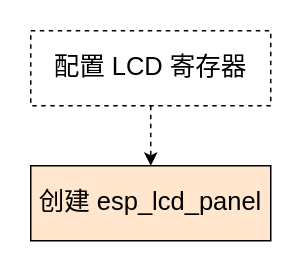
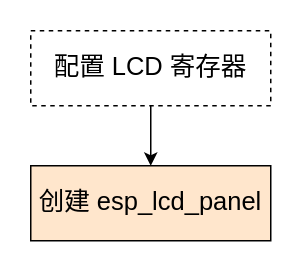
  <mxCell id="0" />
  <mxCell id="1" parent="0" />
  <mxCell id="2" value="创建 esp_lcd_panel" style="whiteSpace=wrap;html=1;fillColor=#ffe6cc;fontColor=#000000;strokeColor=#000000;fontSize=17;" parent="1" vertex="1"><mxGeometry x="20" y="110" width="160" height="50" as="geometry" /></mxCell>
- <mxCell id="3" style="edgeStyle=none;html=1;entryX=0.5;entryY=0;entryDx=0;entryDy=0;strokeColor=#000000;dashed=1;" edge="1" parent="1" source="4" target="2"><mxGeometry relative="1" as="geometry" /></mxCell>
+ <mxCell id="3" style="edgeStyle=none;html=1;entryX=0.5;entryY=0;entryDx=0;entryDy=0;strokeColor=#000000;dashed=0;" edge="1" parent="1" source="4" target="2"><mxGeometry relative="1" as="geometry" /></mxCell>
  <mxCell id="4" value="配置 LCD 寄存器" style="whiteSpace=wrap;html=1;fillColor=#FFFFFF;fontColor=#000000;strokeColor=#000000;fontSize=17;dashed=1;" vertex="1" parent="1"><mxGeometry x="20" y="20" width="160" height="50" as="geometry" /></mxCell>
